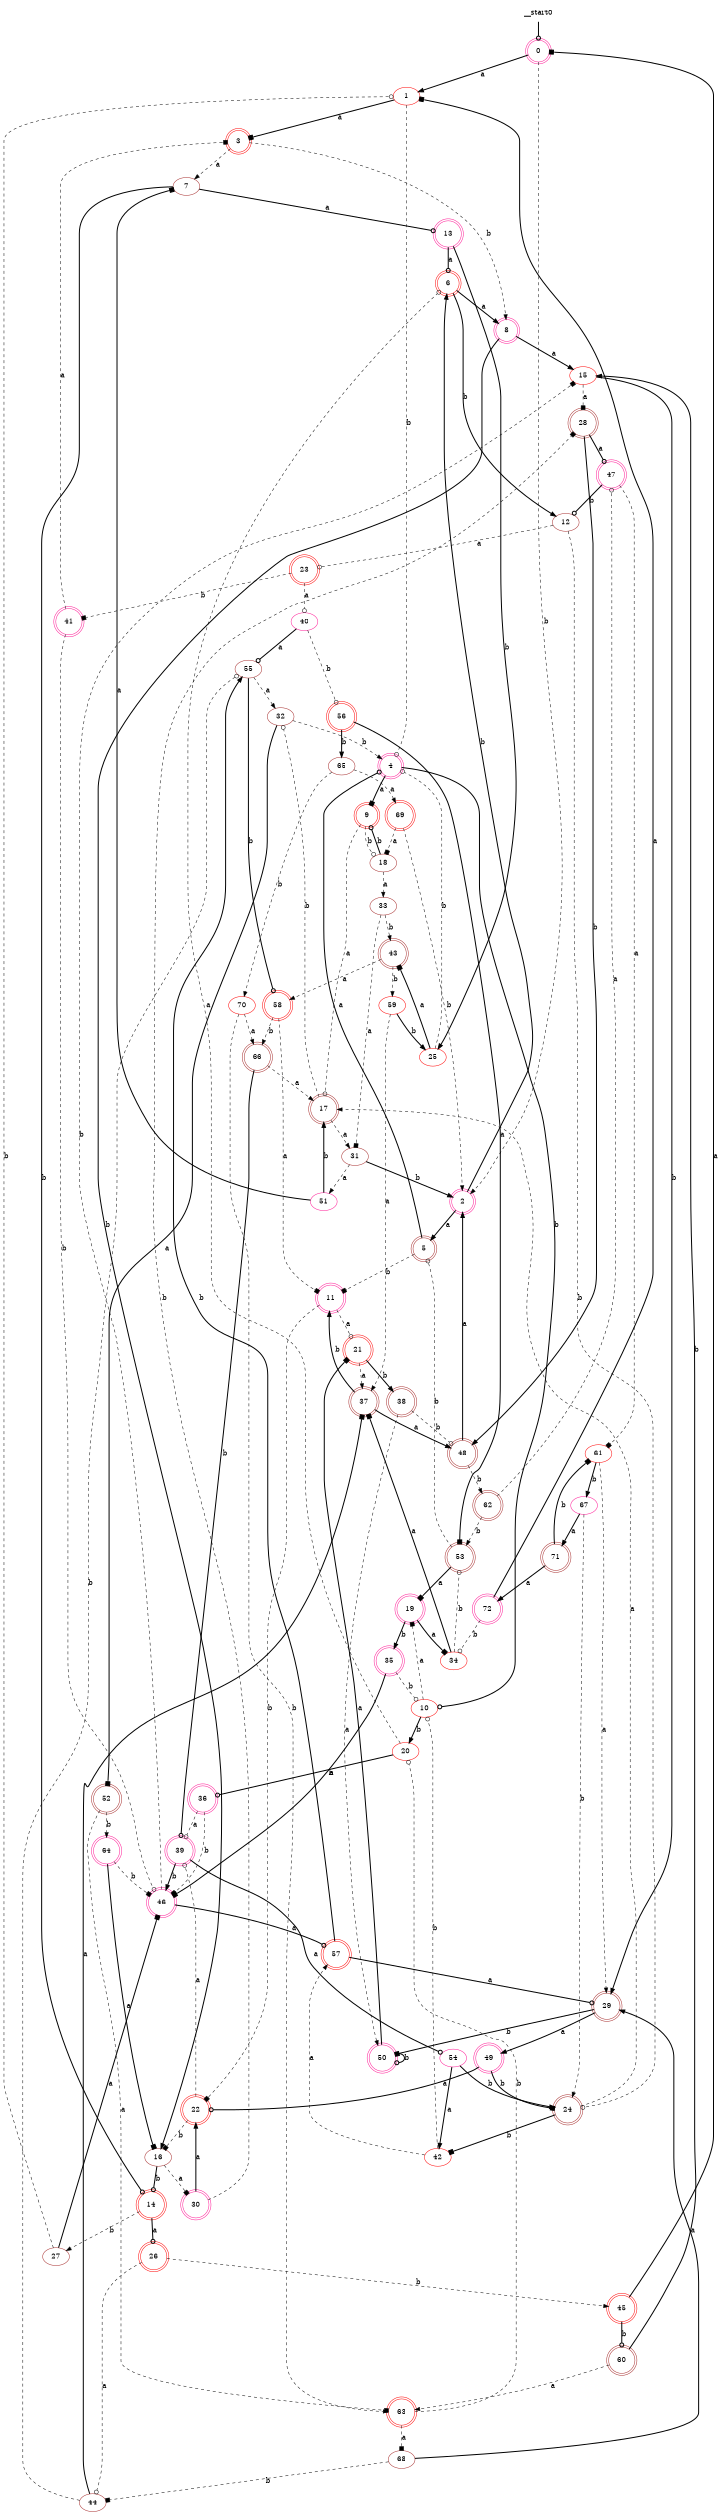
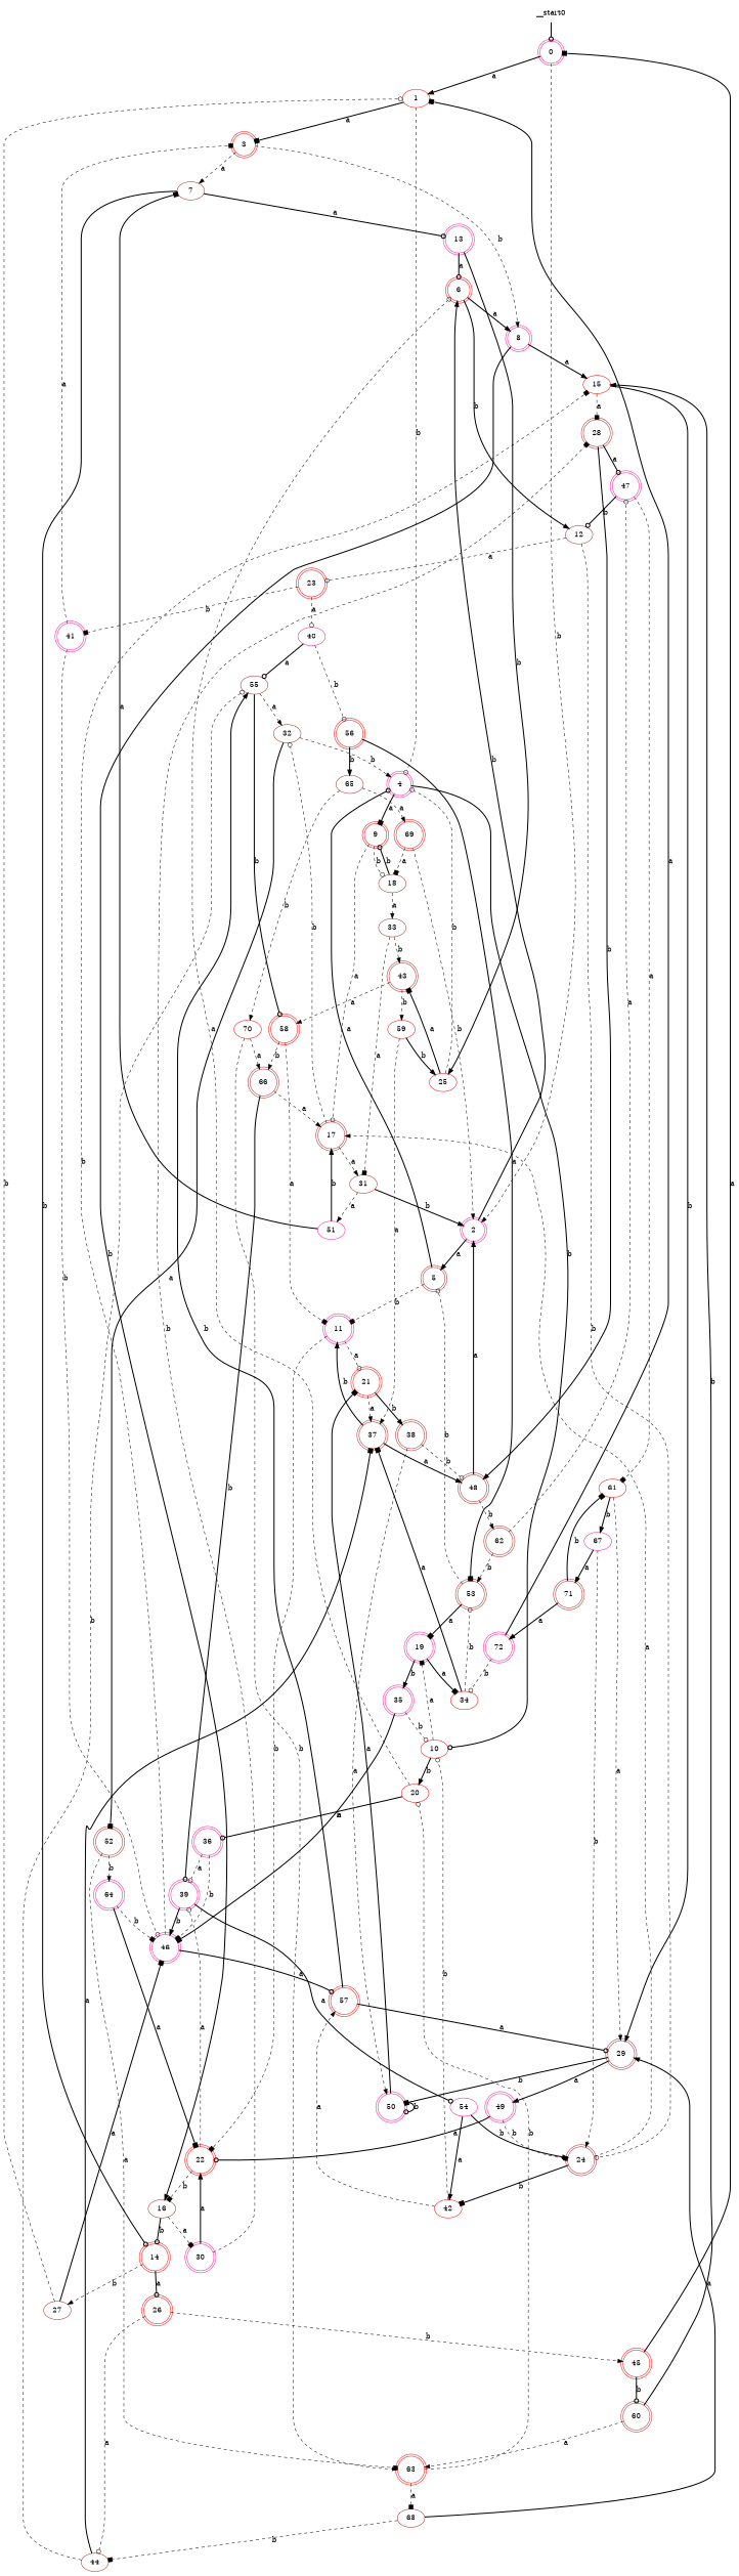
  digraph {
    node [color=brown shape=doublecircle]
    edge [arrowhead=normal style=dashed]
    __start0 [shape=none]
    0 [color=deeppink]
    1 [color=red shape=""]
    2 [color=deeppink]
    3 [color=red]
    4 [color=deeppink]
    5
    6 [color=red]
    7 [shape=""]
    8 [color=deeppink]
    9 [color=red]
    10 [color=red shape=""]
    11 [color=deeppink]
    12 [shape=""]
    13 [color=deeppink]
    14 [color=red]
    15 [color=red shape=""]
    16 [shape=""]
    17
    18 [shape=""]
    19 [color=deeppink]
    20 [color=red shape=""]
    21 [color=red]
    22 [color=red]
    23 [color=red]
    24
    25 [color=red shape=""]
    26 [color=red]
    27 [shape=""]
    28
    29
    30 [color=deeppink]
    31 [shape=""]
    32 [shape=""]
    33 [shape=""]
    34 [color=red shape=""]
    35 [color=deeppink]
    36 [color=deeppink]
    37
    38
    39 [color=deeppink]
    40 [color=deeppink shape=""]
    41 [color=deeppink]
    42 [color=red shape=""]
    43
    44 [shape=""]
    45 [color=red]
    46 [color=deeppink]
    47 [color=deeppink]
    48
    49 [color=deeppink]
    50 [color=deeppink]
    51 [color=deeppink shape=""]
    52
    53
    54 [color=deeppink shape=""]
    55 [shape=""]
    56 [color=red]
    57 [color=red]
    58 [color=red]
    59 [color=red shape=""]
    60
    61 [color=red shape=""]
    62
    63 [color=red]
    64 [color=deeppink]
    65 [shape=""]
    66
    67 [color=deeppink shape=""]
    68 [shape=""]
    69 [color=red]
    70 [color=red shape=""]
    71
    72 [color=deeppink]
    __start0 -> 0 [arrowhead=odot style=bold]
    0 -> 1 [label=a style=bold]
    0 -> 2 [label=b]
    1 -> 3 [arrowhead=box label=a style=bold]
    1 -> 4 [arrowhead=odot label=b]
    2 -> 5 [label=a style=bold]
    2 -> 6 [label=b style=bold]
    3 -> 7 [label=a]
    3 -> 8 [label=b]
    4 -> 9 [arrowhead=box label=a style=bold]
    4 -> 10 [arrowhead=odot label=b style=bold]
    5 -> 4 [arrowhead=odot label=a style=bold]
    5 -> 11 [arrowhead=box label=b]
    6 -> 8 [label=a style=bold]
    6 -> 12 [label=b style=bold]
    7 -> 13 [arrowhead=odot label=a style=bold]
    7 -> 14 [arrowhead=odot label=b style=bold]
    8 -> 15 [label=a style=bold]
    8 -> 16 [label=b style=bold]
    9 -> 17 [arrowhead=odot label=a]
    9 -> 18 [arrowhead=odot label=b]
    10 -> 19 [arrowhead=box label=a]
    10 -> 20 [label=b style=bold]
    11 -> 21 [arrowhead=odot label=a]
    11 -> 22 [arrowhead=box label=b]
    12 -> 23 [arrowhead=odot label=a]
    12 -> 24 [arrowhead=odot label=b]
    13 -> 6 [arrowhead=odot label=a style=bold]
    13 -> 25 [label=b style=bold]
    14 -> 26 [arrowhead=odot label=a style=bold]
    14 -> 27 [label=b]
    15 -> 28 [arrowhead=box label=a]
    15 -> 29 [label=b style=bold]
    16 -> 14 [arrowhead=odot label=b style=bold]
    16 -> 30 [arrowhead=box label=a]
    17 -> 31 [label=a]
    17 -> 32 [arrowhead=odot label=b]
    18 -> 9 [arrowhead=odot label=b style=bold]
    18 -> 33 [label=a]
    19 -> 34 [arrowhead=box label=a style=bold]
    19 -> 35 [label=b style=bold]
    20 -> 6 [arrowhead=odot label=a]
    20 -> 36 [arrowhead=odot label=b style=bold]
    21 -> 37 [label=a]
    21 -> 38 [label=b style=bold]
    22 -> 16 [arrowhead=box label=b]
    22 -> 39 [arrowhead=odot label=a]
    23 -> 40 [arrowhead=odot label=a]
    23 -> 41 [arrowhead=box label=b]
    24 -> 17 [label=a]
    24 -> 42 [arrowhead=box label=b style=bold]
    25 -> 4 [arrowhead=odot label=b]
    25 -> 43 [arrowhead=box label=a style=bold]
    26 -> 44 [arrowhead=odot label=a]
    26 -> 45 [label=b]
    27 -> 1 [arrowhead=odot label=b]
    27 -> 46 [arrowhead=box label=a style=bold]
    28 -> 47 [arrowhead=odot label=a style=bold]
    28 -> 48 [label=b style=bold]
    29 -> 49 [label=a style=bold]
    29 -> 50 [arrowhead=box label=b style=bold]
    30 -> 22 [label=a style=bold]
    30 -> 28 [arrowhead=box label=b]
    31 -> 2 [label=b style=bold]
    31 -> 51 [label=a]
    32 -> 4 [label=b]
    32 -> 52 [arrowhead=box label=a style=bold]
    33 -> 31 [arrowhead=box label=a]
    33 -> 43 [label=b]
    34 -> 37 [arrowhead=box label=a style=bold]
    34 -> 53 [arrowhead=odot label=b]
    35 -> 10 [arrowhead=odot label=b]
    35 -> 46 [arrowhead=box label=a style=bold]
    36 -> 39 [arrowhead=odot label=a]
    36 -> 46 [arrowhead=box label=b]
    37 -> 11 [label=b style=bold]
    37 -> 48 [label=a style=bold]
    38 -> 48 [arrowhead=odot label=b]
    38 -> 50 [label=a]
    39 -> 46 [label=b style=bold]
    39 -> 54 [arrowhead=odot label=a style=bold]
    40 -> 55 [arrowhead=odot label=a style=bold]
    40 -> 56 [arrowhead=odot label=b]
    41 -> 3 [arrowhead=box label=a]
    41 -> 46 [arrowhead=odot label=b]
    42 -> 10 [arrowhead=odot label=b]
    42 -> 57 [label=a]
    43 -> 58 [label=a]
    43 -> 59 [label=b]
    44 -> 37 [arrowhead=box label=a style=bold]
    44 -> 55 [arrowhead=odot label=b]
    45 -> 0 [arrowhead=box label=a style=bold]
    45 -> 60 [arrowhead=odot label=b style=bold]
    46 -> 15 [arrowhead=box label=b]
    46 -> 57 [arrowhead=odot label=a style=bold]
    47 -> 12 [arrowhead=odot label=b style=bold]
    47 -> 61 [arrowhead=box label=a]
    48 -> 2 [label=a style=bold]
    48 -> 62 [label=b]
    49 -> 22 [arrowhead=odot label=a style=bold]
-   49 -> 24 [arrowhead=box label=b style=bold]
+   49 -> 24 [arrowhead=box label=b]
    50 -> 21 [arrowhead=box label=a style=bold]
    50 -> 50 [arrowhead=odot label=b style=bold]
    51 -> 7 [arrowhead=box label=a style=bold]
    51 -> 17 [label=b style=bold]
    52 -> 63 [arrowhead=box label=a]
    52 -> 64 [label=b]
    53 -> 5 [arrowhead=odot label=b]
    53 -> 19 [arrowhead=box label=a style=bold]
    54 -> 24 [label=b style=bold]
    54 -> 42 [label=a style=bold]
    55 -> 32 [label=a]
    55 -> 58 [arrowhead=odot label=b style=bold]
    56 -> 53 [arrowhead=box label=a style=bold]
    56 -> 65 [label=b style=bold]
    57 -> 29 [arrowhead=odot label=a style=bold]
    57 -> 55 [label=b style=bold]
    58 -> 11 [arrowhead=box label=a]
    58 -> 66 [label=b]
    59 -> 25 [label=b style=bold]
    59 -> 37 [label=a]
    60 -> 15 [label=b style=bold]
    60 -> 63 [label=a]
    61 -> 29 [label=a]
    61 -> 67 [label=b style=bold]
    62 -> 47 [arrowhead=odot label=a]
    62 -> 53 [label=b]
    63 -> 20 [arrowhead=odot label=b]
    63 -> 68 [arrowhead=box label=a]
-   64 -> 16 [arrowhead=box label=a style=bold]
+   64 -> 22 [arrowhead=box label=a style=bold]
    64 -> 46 [arrowhead=box label=b]
    65 -> 69 [label=a]
    65 -> 70 [label=b]
    66 -> 17 [label=a]
    66 -> 39 [arrowhead=odot label=b style=bold]
    67 -> 24 [label=b]
    67 -> 71 [label=a style=bold]
    68 -> 29 [label=a style=bold]
    68 -> 44 [arrowhead=box label=b]
    69 -> 2 [label=b]
    69 -> 18 [arrowhead=box label=a]
    70 -> 63 [label=b]
    70 -> 66 [label=a]
    71 -> 61 [arrowhead=box label=b style=bold]
    71 -> 72 [label=a style=bold]
    72 -> 1 [arrowhead=box label=a style=bold]
    72 -> 34 [arrowhead=odot label=b]
  }
